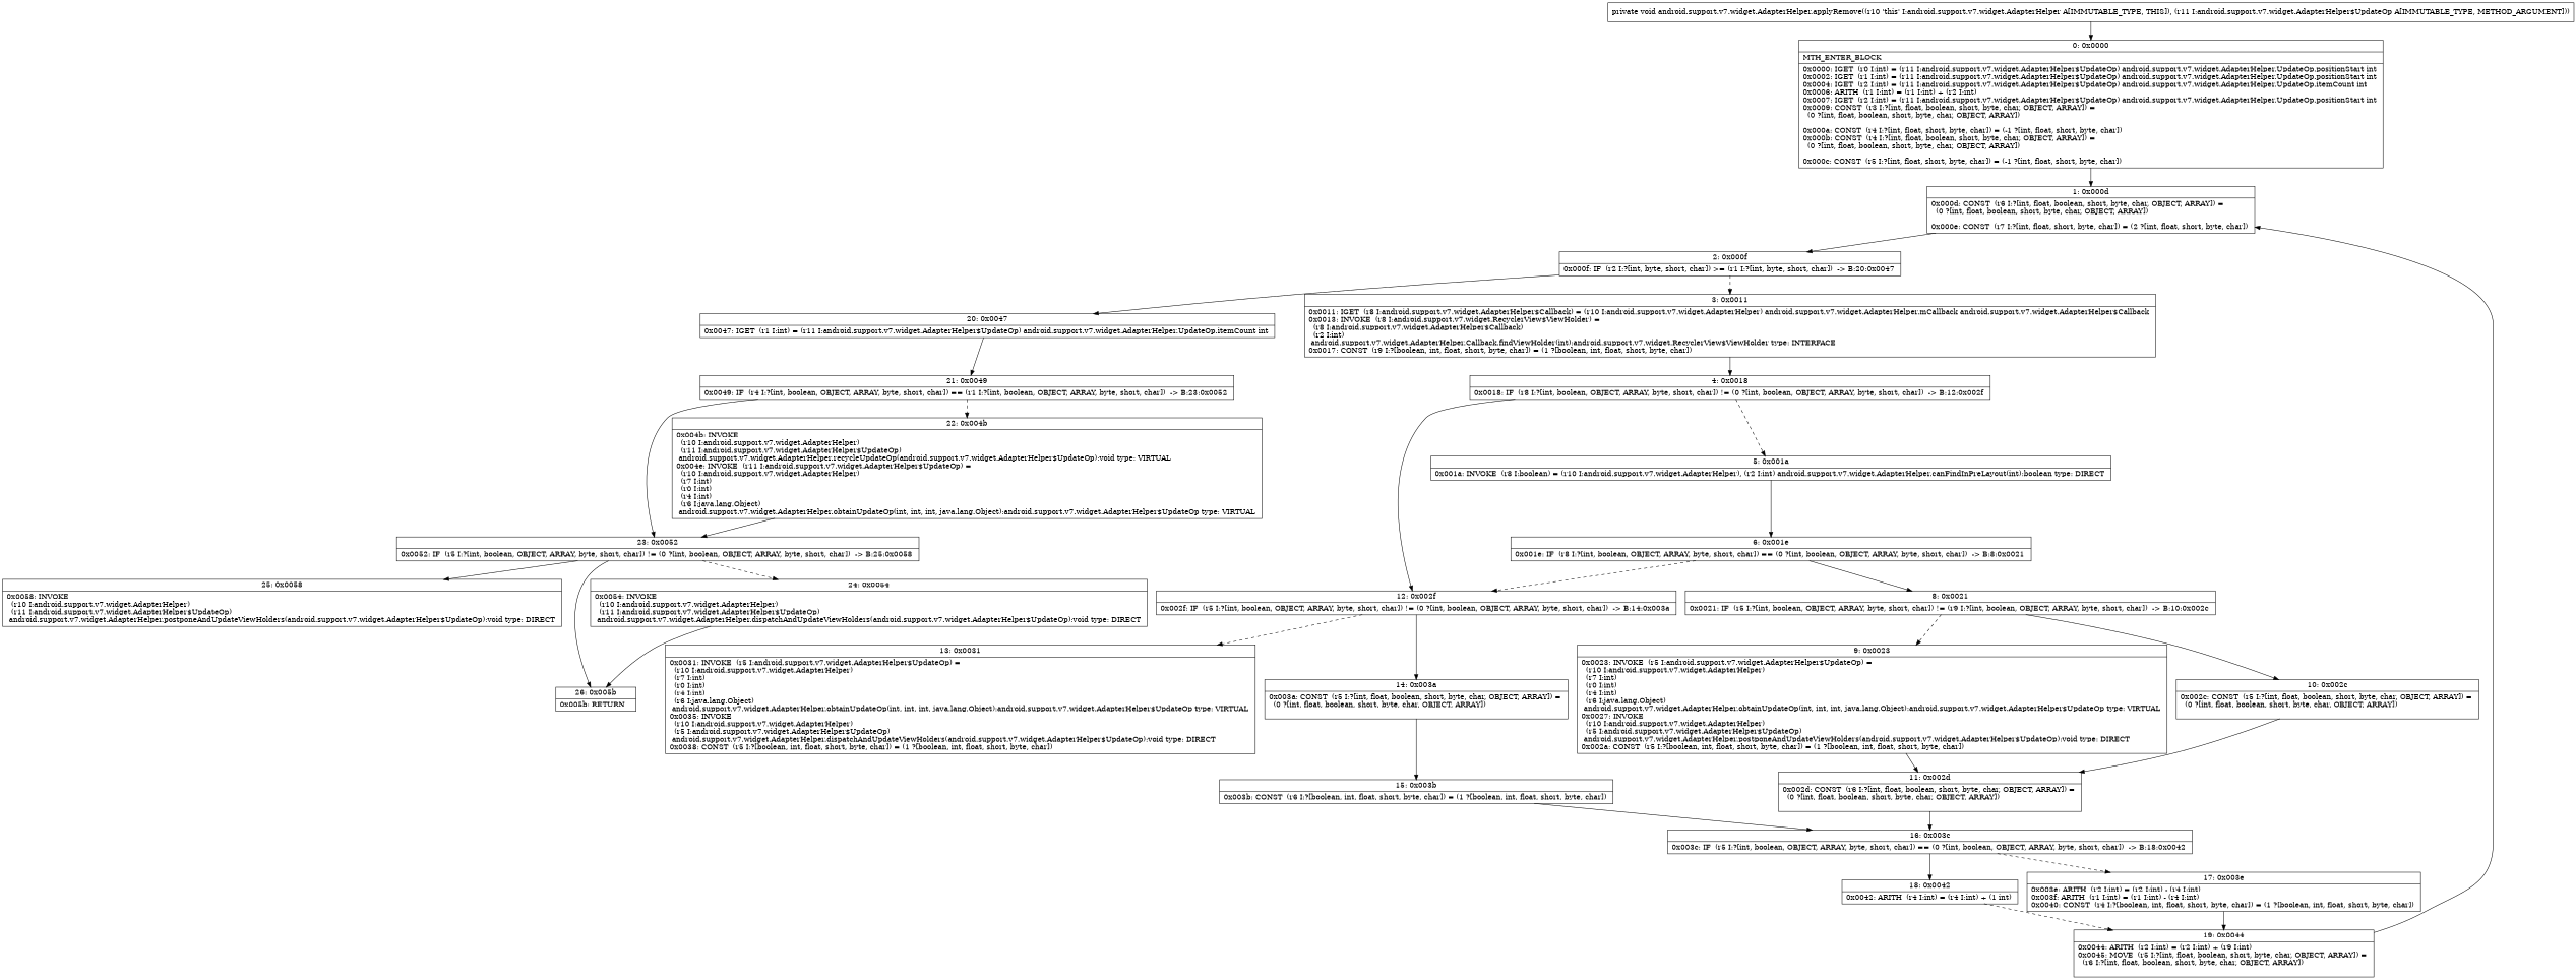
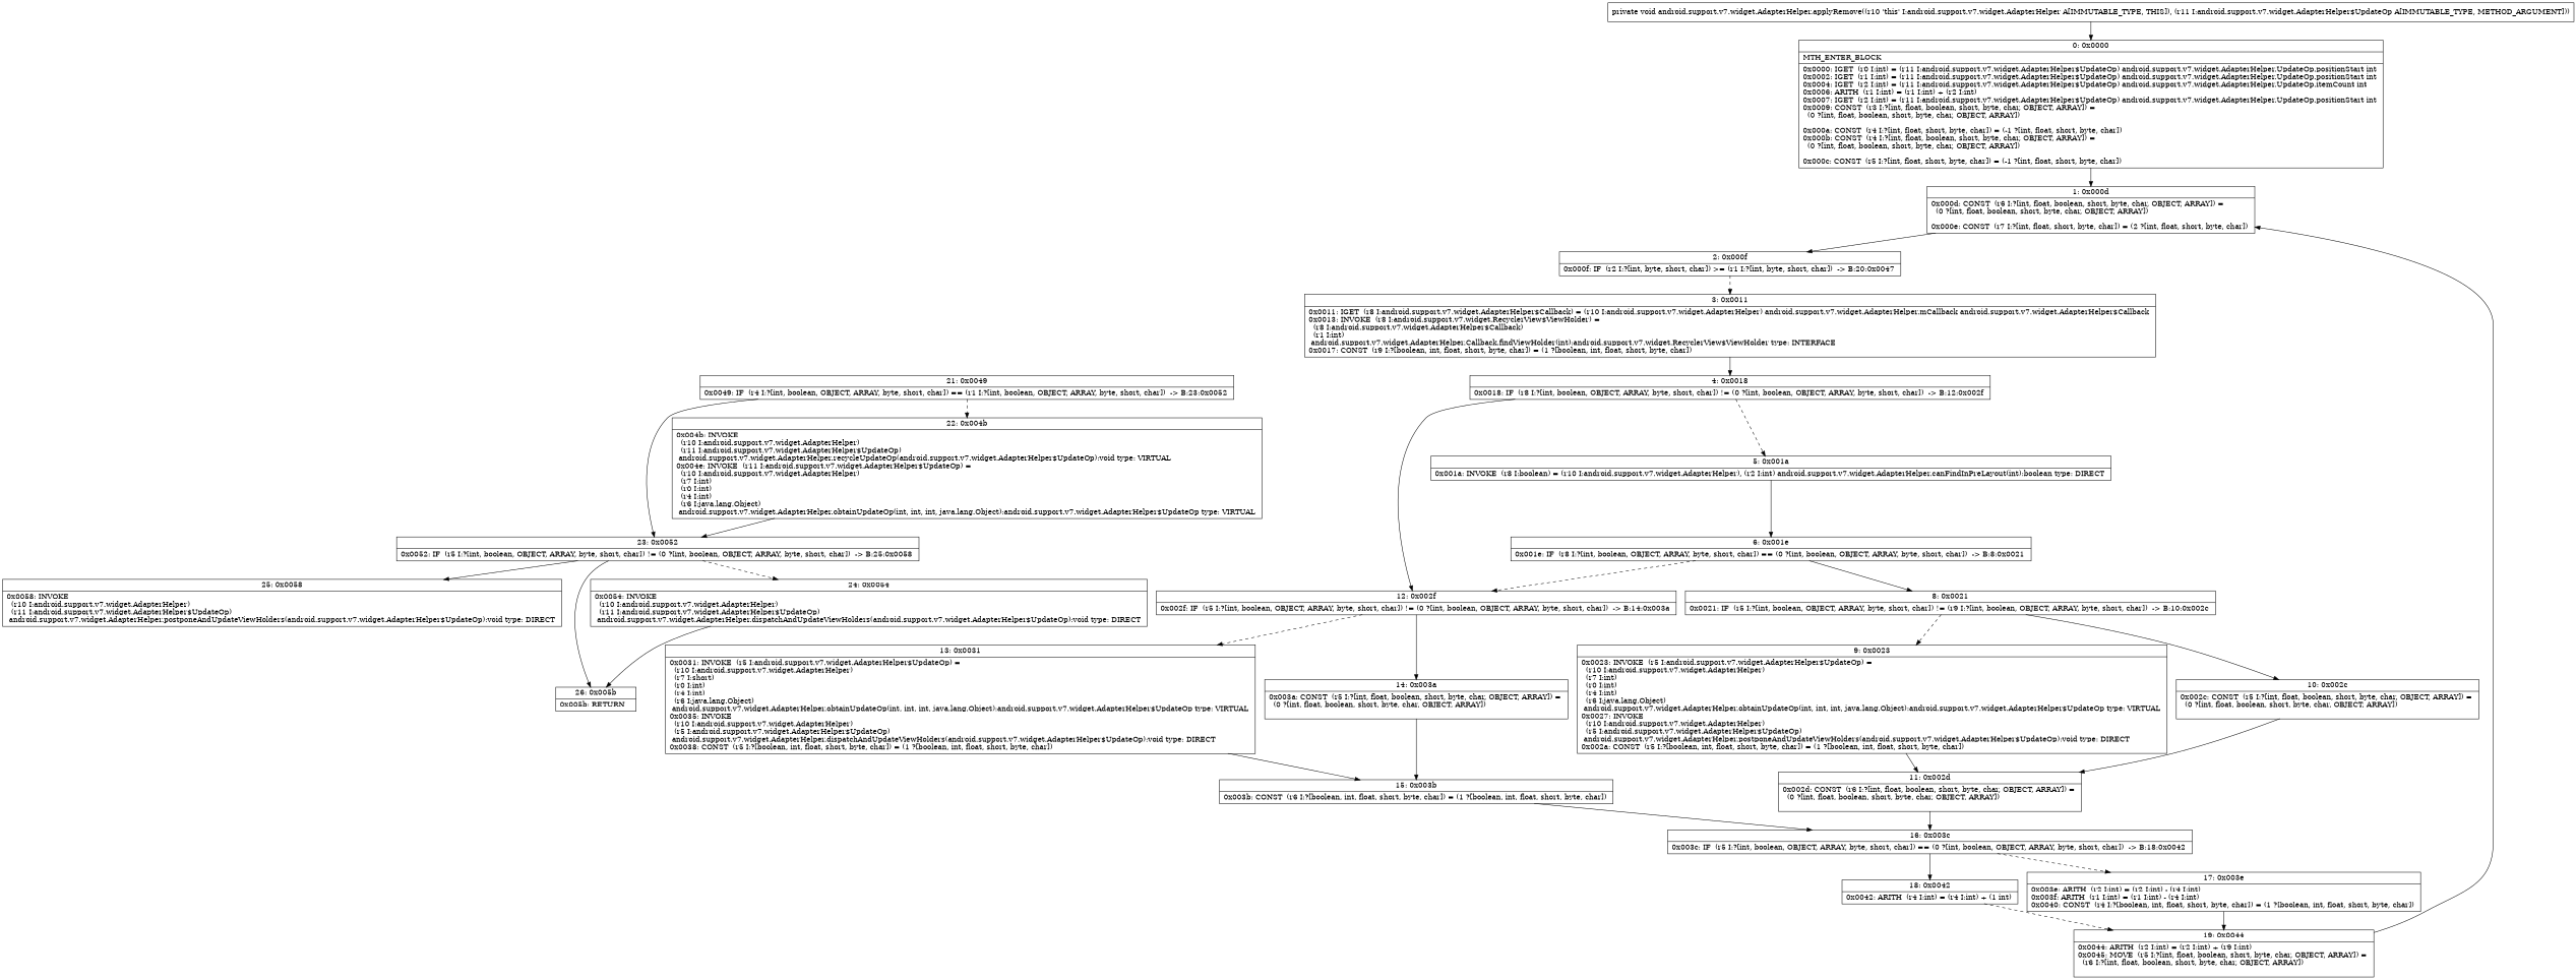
  digraph {
    node [shape=record]
    n1 [label="{0\:\ 0x0000|MTH_ENTER_BLOCK\l|0x0000: IGET  (r0 I:int) = (r11 I:android.support.v7.widget.AdapterHelper$UpdateOp) android.support.v7.widget.AdapterHelper.UpdateOp.positionStart int \l0x0002: IGET  (r1 I:int) = (r11 I:android.support.v7.widget.AdapterHelper$UpdateOp) android.support.v7.widget.AdapterHelper.UpdateOp.positionStart int \l0x0004: IGET  (r2 I:int) = (r11 I:android.support.v7.widget.AdapterHelper$UpdateOp) android.support.v7.widget.AdapterHelper.UpdateOp.itemCount int \l0x0006: ARITH  (r1 I:int) = (r1 I:int) + (r2 I:int) \l0x0007: IGET  (r2 I:int) = (r11 I:android.support.v7.widget.AdapterHelper$UpdateOp) android.support.v7.widget.AdapterHelper.UpdateOp.positionStart int \l0x0009: CONST  (r3 I:?[int, float, boolean, short, byte, char, OBJECT, ARRAY]) = \l  (0 ?[int, float, boolean, short, byte, char, OBJECT, ARRAY])\l \l0x000a: CONST  (r4 I:?[int, float, short, byte, char]) = (\-1 ?[int, float, short, byte, char]) \l0x000b: CONST  (r4 I:?[int, float, boolean, short, byte, char, OBJECT, ARRAY]) = \l  (0 ?[int, float, boolean, short, byte, char, OBJECT, ARRAY])\l \l0x000c: CONST  (r5 I:?[int, float, short, byte, char]) = (\-1 ?[int, float, short, byte, char]) \l}"]
    n2 [label="{1\:\ 0x000d|0x000d: CONST  (r6 I:?[int, float, boolean, short, byte, char, OBJECT, ARRAY]) = \l  (0 ?[int, float, boolean, short, byte, char, OBJECT, ARRAY])\l \l0x000e: CONST  (r7 I:?[int, float, short, byte, char]) = (2 ?[int, float, short, byte, char]) \l}"]
    n3 [label="{2\:\ 0x000f|0x000f: IF  (r2 I:?[int, byte, short, char]) \>= (r1 I:?[int, byte, short, char])  \-\> B:20:0x0047 \l}"]
-   n4 [label="{3\:\ 0x0011|0x0011: IGET  (r8 I:android.support.v7.widget.AdapterHelper$Callback) = (r10 I:android.support.v7.widget.AdapterHelper) android.support.v7.widget.AdapterHelper.mCallback android.support.v7.widget.AdapterHelper$Callback \l0x0013: INVOKE  (r8 I:android.support.v7.widget.RecyclerView$ViewHolder) = \l  (r8 I:android.support.v7.widget.AdapterHelper$Callback)\l  (r2 I:int)\l android.support.v7.widget.AdapterHelper.Callback.findViewHolder(int):android.support.v7.widget.RecyclerView$ViewHolder type: INTERFACE \l0x0017: CONST  (r9 I:?[boolean, int, float, short, byte, char]) = (1 ?[boolean, int, float, short, byte, char]) \l}"]
-   n5 [label="{20\:\ 0x0047|0x0047: IGET  (r1 I:int) = (r11 I:android.support.v7.widget.AdapterHelper$UpdateOp) android.support.v7.widget.AdapterHelper.UpdateOp.itemCount int \l}"]
+   n4 [label="{3\:\ 0x0011|0x0011: IGET  (r8 I:android.support.v7.widget.AdapterHelper$Callback) = (r10 I:android.support.v7.widget.AdapterHelper) android.support.v7.widget.AdapterHelper.mCallback android.support.v7.widget.AdapterHelper$Callback \l0x0013: INVOKE  (r8 I:android.support.v7.widget.RecyclerView$ViewHolder) = \l  (r8 I:android.support.v7.widget.AdapterHelper$Callback)\l  (r1 I:int)\l android.support.v7.widget.AdapterHelper.Callback.findViewHolder(int):android.support.v7.widget.RecyclerView$ViewHolder type: INTERFACE \l0x0017: CONST  (r9 I:?[boolean, int, float, short, byte, char]) = (1 ?[boolean, int, float, short, byte, char]) \l}"]
    n6 [label="{4\:\ 0x0018|0x0018: IF  (r8 I:?[int, boolean, OBJECT, ARRAY, byte, short, char]) != (0 ?[int, boolean, OBJECT, ARRAY, byte, short, char])  \-\> B:12:0x002f \l}"]
    n7 [label="{21\:\ 0x0049|0x0049: IF  (r4 I:?[int, boolean, OBJECT, ARRAY, byte, short, char]) == (r1 I:?[int, boolean, OBJECT, ARRAY, byte, short, char])  \-\> B:23:0x0052 \l}"]
    n8 [label="{5\:\ 0x001a|0x001a: INVOKE  (r8 I:boolean) = (r10 I:android.support.v7.widget.AdapterHelper), (r2 I:int) android.support.v7.widget.AdapterHelper.canFindInPreLayout(int):boolean type: DIRECT \l}"]
    n9 [label="{12\:\ 0x002f|0x002f: IF  (r5 I:?[int, boolean, OBJECT, ARRAY, byte, short, char]) != (0 ?[int, boolean, OBJECT, ARRAY, byte, short, char])  \-\> B:14:0x003a \l}"]
    n10 [label="{6\:\ 0x001e|0x001e: IF  (r8 I:?[int, boolean, OBJECT, ARRAY, byte, short, char]) == (0 ?[int, boolean, OBJECT, ARRAY, byte, short, char])  \-\> B:8:0x0021 \l}"]
-   n11 [label="{13\:\ 0x0031|0x0031: INVOKE  (r5 I:android.support.v7.widget.AdapterHelper$UpdateOp) = \l  (r10 I:android.support.v7.widget.AdapterHelper)\l  (r7 I:int)\l  (r0 I:int)\l  (r4 I:int)\l  (r6 I:java.lang.Object)\l android.support.v7.widget.AdapterHelper.obtainUpdateOp(int, int, int, java.lang.Object):android.support.v7.widget.AdapterHelper$UpdateOp type: VIRTUAL \l0x0035: INVOKE  \l  (r10 I:android.support.v7.widget.AdapterHelper)\l  (r5 I:android.support.v7.widget.AdapterHelper$UpdateOp)\l android.support.v7.widget.AdapterHelper.dispatchAndUpdateViewHolders(android.support.v7.widget.AdapterHelper$UpdateOp):void type: DIRECT \l0x0038: CONST  (r5 I:?[boolean, int, float, short, byte, char]) = (1 ?[boolean, int, float, short, byte, char]) \l}"]
+   n11 [label="{13\:\ 0x0031|0x0031: INVOKE  (r5 I:android.support.v7.widget.AdapterHelper$UpdateOp) = \l  (r10 I:android.support.v7.widget.AdapterHelper)\l  (r7 I:short)\l  (r0 I:int)\l  (r4 I:int)\l  (r6 I:java.lang.Object)\l android.support.v7.widget.AdapterHelper.obtainUpdateOp(int, int, int, java.lang.Object):android.support.v7.widget.AdapterHelper$UpdateOp type: VIRTUAL \l0x0035: INVOKE  \l  (r10 I:android.support.v7.widget.AdapterHelper)\l  (r5 I:android.support.v7.widget.AdapterHelper$UpdateOp)\l android.support.v7.widget.AdapterHelper.dispatchAndUpdateViewHolders(android.support.v7.widget.AdapterHelper$UpdateOp):void type: DIRECT \l0x0038: CONST  (r5 I:?[boolean, int, float, short, byte, char]) = (1 ?[boolean, int, float, short, byte, char]) \l}"]
    n12 [label="{14\:\ 0x003a|0x003a: CONST  (r5 I:?[int, float, boolean, short, byte, char, OBJECT, ARRAY]) = \l  (0 ?[int, float, boolean, short, byte, char, OBJECT, ARRAY])\l \l}"]
    n13 [label="{8\:\ 0x0021|0x0021: IF  (r5 I:?[int, boolean, OBJECT, ARRAY, byte, short, char]) != (r9 I:?[int, boolean, OBJECT, ARRAY, byte, short, char])  \-\> B:10:0x002c \l}"]
    n14 [label="{9\:\ 0x0023|0x0023: INVOKE  (r5 I:android.support.v7.widget.AdapterHelper$UpdateOp) = \l  (r10 I:android.support.v7.widget.AdapterHelper)\l  (r7 I:int)\l  (r0 I:int)\l  (r4 I:int)\l  (r6 I:java.lang.Object)\l android.support.v7.widget.AdapterHelper.obtainUpdateOp(int, int, int, java.lang.Object):android.support.v7.widget.AdapterHelper$UpdateOp type: VIRTUAL \l0x0027: INVOKE  \l  (r10 I:android.support.v7.widget.AdapterHelper)\l  (r5 I:android.support.v7.widget.AdapterHelper$UpdateOp)\l android.support.v7.widget.AdapterHelper.postponeAndUpdateViewHolders(android.support.v7.widget.AdapterHelper$UpdateOp):void type: DIRECT \l0x002a: CONST  (r5 I:?[boolean, int, float, short, byte, char]) = (1 ?[boolean, int, float, short, byte, char]) \l}"]
    n15 [label="{10\:\ 0x002c|0x002c: CONST  (r5 I:?[int, float, boolean, short, byte, char, OBJECT, ARRAY]) = \l  (0 ?[int, float, boolean, short, byte, char, OBJECT, ARRAY])\l \l}"]
    n16 [label="{11\:\ 0x002d|0x002d: CONST  (r6 I:?[int, float, boolean, short, byte, char, OBJECT, ARRAY]) = \l  (0 ?[int, float, boolean, short, byte, char, OBJECT, ARRAY])\l \l}"]
    n17 [label="{16\:\ 0x003c|0x003c: IF  (r5 I:?[int, boolean, OBJECT, ARRAY, byte, short, char]) == (0 ?[int, boolean, OBJECT, ARRAY, byte, short, char])  \-\> B:18:0x0042 \l}"]
    n18 [label="{17\:\ 0x003e|0x003e: ARITH  (r2 I:int) = (r2 I:int) \- (r4 I:int) \l0x003f: ARITH  (r1 I:int) = (r1 I:int) \- (r4 I:int) \l0x0040: CONST  (r4 I:?[boolean, int, float, short, byte, char]) = (1 ?[boolean, int, float, short, byte, char]) \l}"]
    n19 [label="{18\:\ 0x0042|0x0042: ARITH  (r4 I:int) = (r4 I:int) + (1 int) \l}"]
    n20 [label="{15\:\ 0x003b|0x003b: CONST  (r6 I:?[boolean, int, float, short, byte, char]) = (1 ?[boolean, int, float, short, byte, char]) \l}"]
    n21 [label="{19\:\ 0x0044|0x0044: ARITH  (r2 I:int) = (r2 I:int) + (r9 I:int) \l0x0045: MOVE  (r5 I:?[int, float, boolean, short, byte, char, OBJECT, ARRAY]) = \l  (r6 I:?[int, float, boolean, short, byte, char, OBJECT, ARRAY])\l \l}"]
    n22 [label="{22\:\ 0x004b|0x004b: INVOKE  \l  (r10 I:android.support.v7.widget.AdapterHelper)\l  (r11 I:android.support.v7.widget.AdapterHelper$UpdateOp)\l android.support.v7.widget.AdapterHelper.recycleUpdateOp(android.support.v7.widget.AdapterHelper$UpdateOp):void type: VIRTUAL \l0x004e: INVOKE  (r11 I:android.support.v7.widget.AdapterHelper$UpdateOp) = \l  (r10 I:android.support.v7.widget.AdapterHelper)\l  (r7 I:int)\l  (r0 I:int)\l  (r4 I:int)\l  (r6 I:java.lang.Object)\l android.support.v7.widget.AdapterHelper.obtainUpdateOp(int, int, int, java.lang.Object):android.support.v7.widget.AdapterHelper$UpdateOp type: VIRTUAL \l}"]
    n23 [label="{23\:\ 0x0052|0x0052: IF  (r5 I:?[int, boolean, OBJECT, ARRAY, byte, short, char]) != (0 ?[int, boolean, OBJECT, ARRAY, byte, short, char])  \-\> B:25:0x0058 \l}"]
    n24 [label="{24\:\ 0x0054|0x0054: INVOKE  \l  (r10 I:android.support.v7.widget.AdapterHelper)\l  (r11 I:android.support.v7.widget.AdapterHelper$UpdateOp)\l android.support.v7.widget.AdapterHelper.dispatchAndUpdateViewHolders(android.support.v7.widget.AdapterHelper$UpdateOp):void type: DIRECT \l}"]
    n25 [label="{25\:\ 0x0058|0x0058: INVOKE  \l  (r10 I:android.support.v7.widget.AdapterHelper)\l  (r11 I:android.support.v7.widget.AdapterHelper$UpdateOp)\l android.support.v7.widget.AdapterHelper.postponeAndUpdateViewHolders(android.support.v7.widget.AdapterHelper$UpdateOp):void type: DIRECT \l}"]
    n26 [label="{26\:\ 0x005b|0x005b: RETURN   \l}"]
    n27 [label="{private void android.support.v7.widget.AdapterHelper.applyRemove((r10 'this' I:android.support.v7.widget.AdapterHelper A[IMMUTABLE_TYPE, THIS]), (r11 I:android.support.v7.widget.AdapterHelper$UpdateOp A[IMMUTABLE_TYPE, METHOD_ARGUMENT])) }"]
    n1 -> n2
    n2 -> n3
    n3 -> n4 [style=dashed]
-   n3 -> n5
    n4 -> n6
-   n5 -> n7
    n6 -> n8 [style=dashed]
    n6 -> n9
    n7 -> n22 [style=dashed]
    n7 -> n23
    n8 -> n10
    n9 -> n11 [style=dashed]
    n9 -> n12
    n10 -> n9 [style=dashed]
    n10 -> n13
+   n11 -> n20
    n12 -> n20
    n13 -> n14 [style=dashed]
    n13 -> n15
    n14 -> n16
    n15 -> n16
    n16 -> n17
    n17 -> n18 [style=dashed]
    n17 -> n19
    n18 -> n21
    n19 -> n21 [style=dashed]
    n20 -> n17
    n21 -> n2
    n22 -> n23
    n23 -> n24 [style=dashed]
    n23 -> n25
    n23 -> n26
    n24 -> n26
    n27 -> n1
  }
